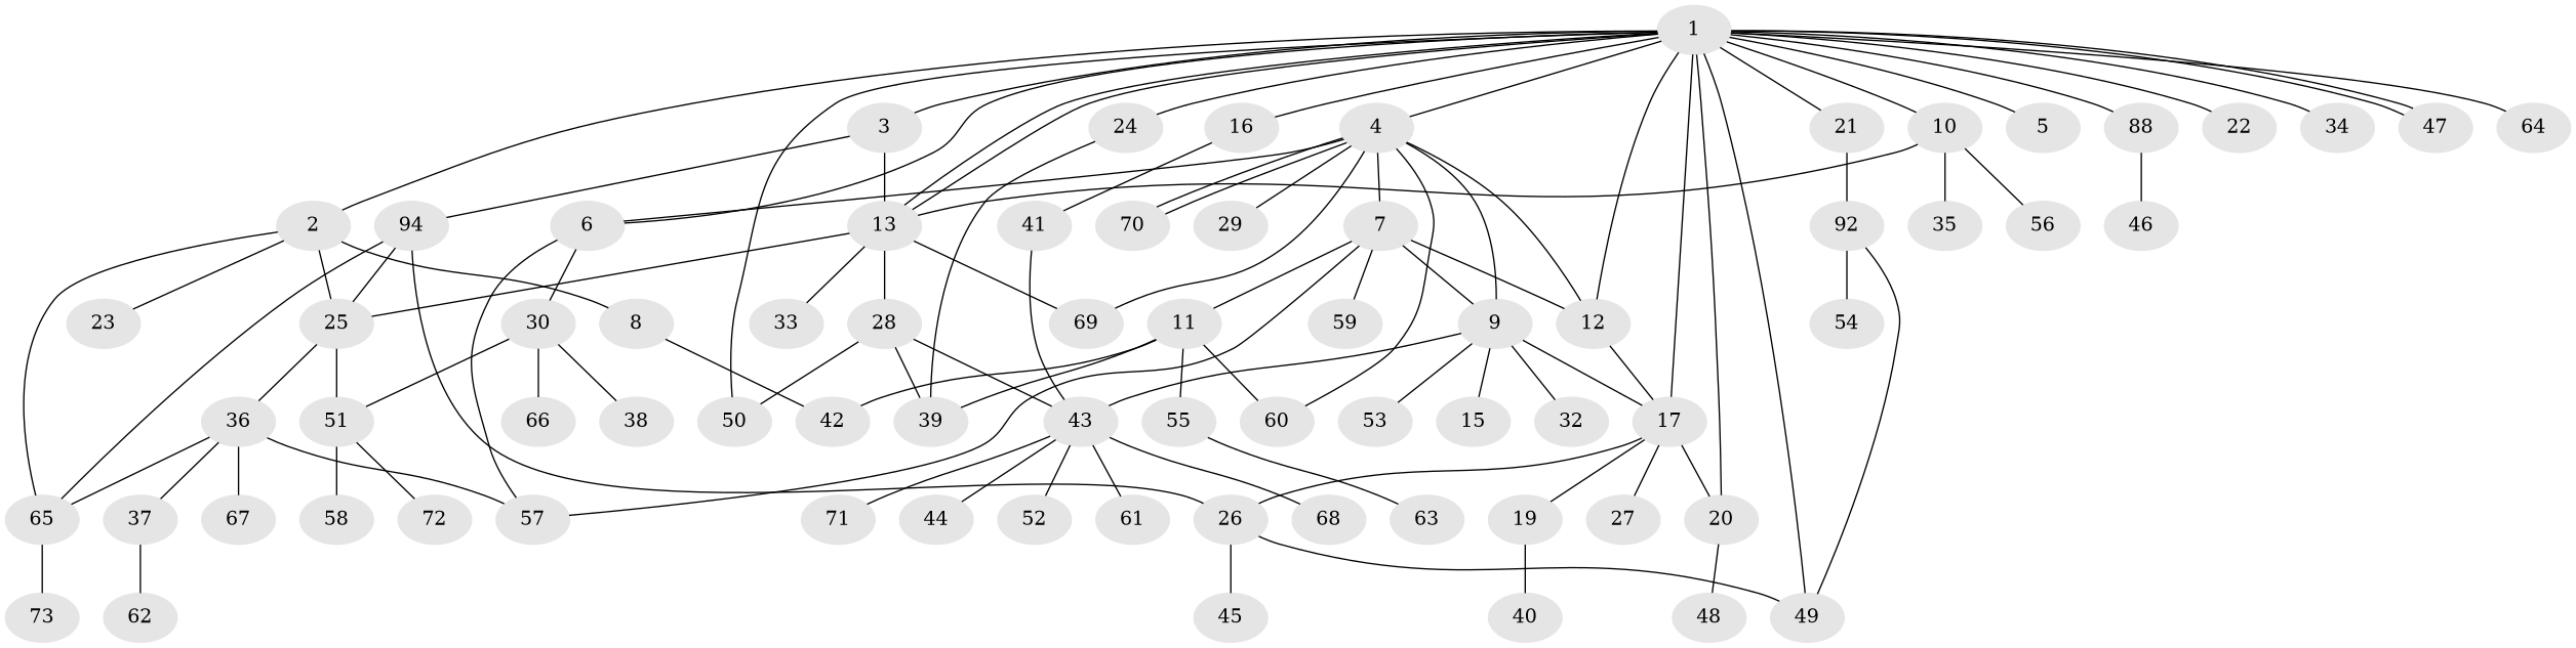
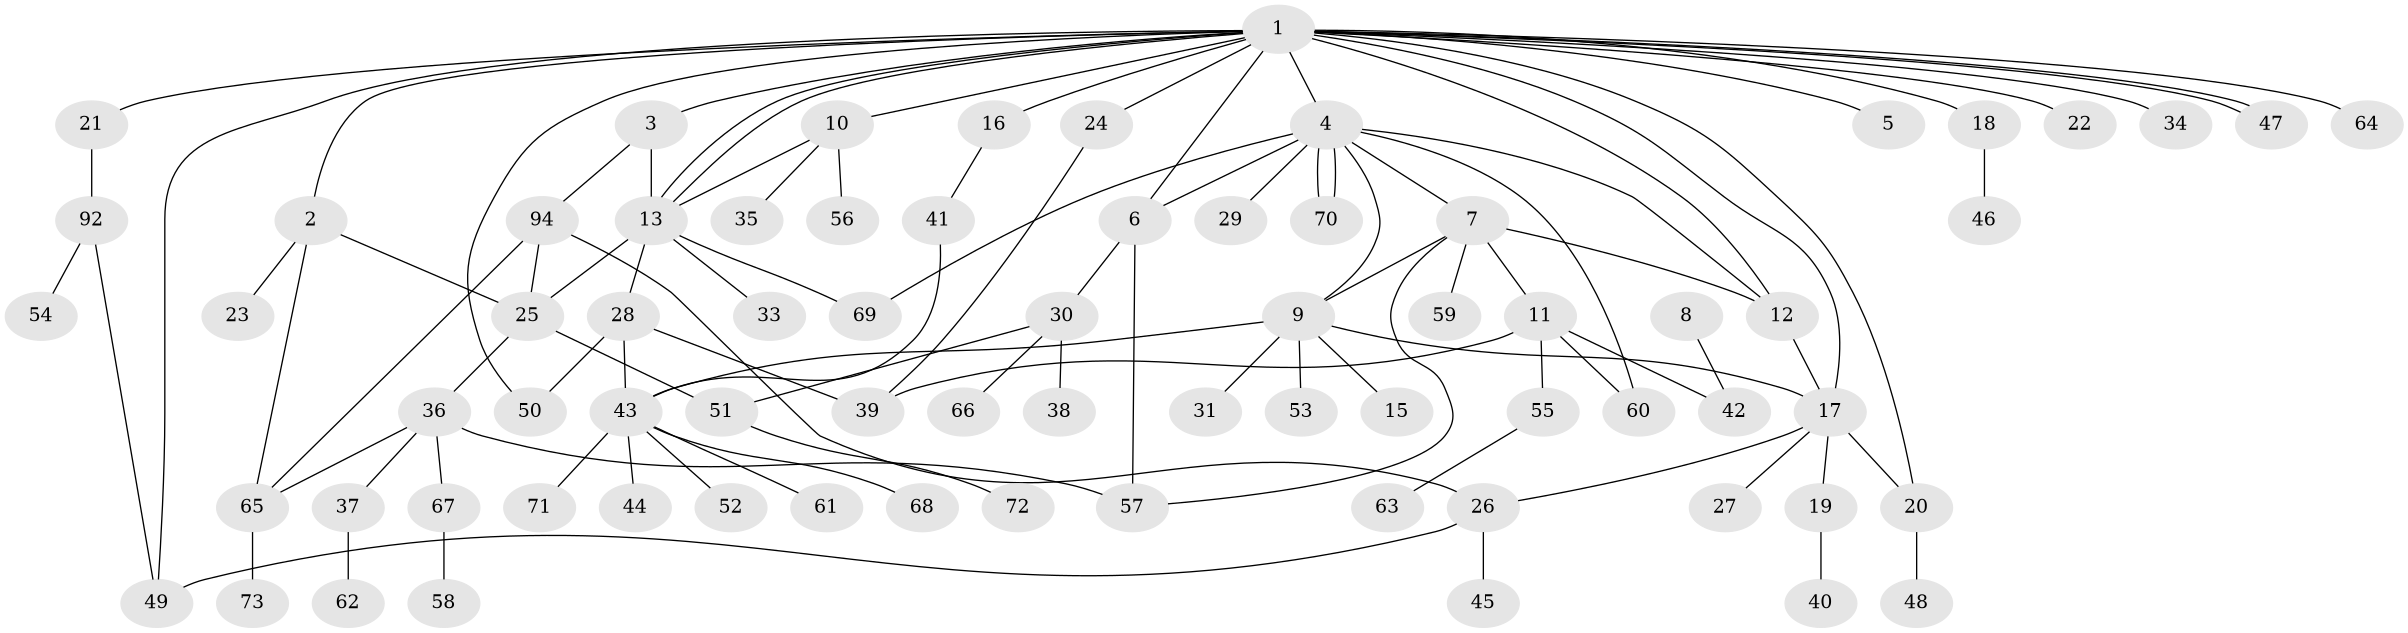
  graph {
    node [color=gray90 style=filled]
    1
    2
    3
    4
    5
    6
    10
    12
    13
    16
    17
-   18 [label=88]
+   18
    20
    21
    22
    24
    34
    47
    49
    50
    64
    8
    23
    25
    65
    n26 [label=94]
    7
    9
    29
    69
    70
    60
    30
    57
    35
    56
    28
    33
    41
    26
    19
    27
    46
    48
    n45 [label=92]
    39
    42
    36
    51
    73
    11
    59
    15
-   31 [label=32]
+   31
    43
    53
    55
    38
    66
    44
    52
    61
    68
    71
    63
    45
    40
    54
    37
    67
    58
    72
    62
    1 -- 2
    1 -- 3
    1 -- 4
    1 -- 5
    1 -- 6
    1 -- 10
    1 -- 12
    1 -- 13
    1 -- 13
    1 -- 16
    1 -- 17
    1 -- 18
    1 -- 20
    1 -- 21
    1 -- 22
    1 -- 24
    1 -- 34
    1 -- 47
    1 -- 47
    1 -- 49
    1 -- 50
    1 -- 64
-   2 -- 8
    2 -- 23
    2 -- 25
    2 -- 65
    3 -- 13
    3 -- n26
    4 -- 6
    4 -- 12
    4 -- 7
    4 -- 9
    4 -- 29
    4 -- 69
    4 -- 70
    4 -- 70
    4 -- 60
    6 -- 30
    6 -- 57
    10 -- 13
    10 -- 35
    10 -- 56
    12 -- 17
    13 -- 25
    13 -- 69
    13 -- 28
    13 -- 33
    16 -- 41
    17 -- 20
    17 -- 26
    17 -- 19
    17 -- 27
    18 -- 46
    20 -- 48
    21 -- n45
    24 -- 39
    8 -- 42
    25 -- 36
    25 -- 51
    65 -- 73
    n26 -- 25
    n26 -- 65
    n26 -- 26
    7 -- 12
    7 -- 9
    7 -- 57
    7 -- 11
    7 -- 59
    9 -- 17
    9 -- 15
    9 -- 31
    9 -- 43
    9 -- 53
    30 -- 51
    30 -- 38
    30 -- 66
    28 -- 50
    28 -- 39
    28 -- 43
    41 -- 43
    26 -- 49
    26 -- 45
    19 -- 40
    n45 -- 49
    n45 -- 54
    36 -- 65
    36 -- 57
    36 -- 37
    36 -- 67
-   51 -- 58
+   67 -- 58
    51 -- 72
    11 -- 60
    11 -- 39
    11 -- 42
    11 -- 55
    43 -- 44
    43 -- 52
    43 -- 61
    43 -- 68
    43 -- 71
    55 -- 63
    37 -- 62
  }
